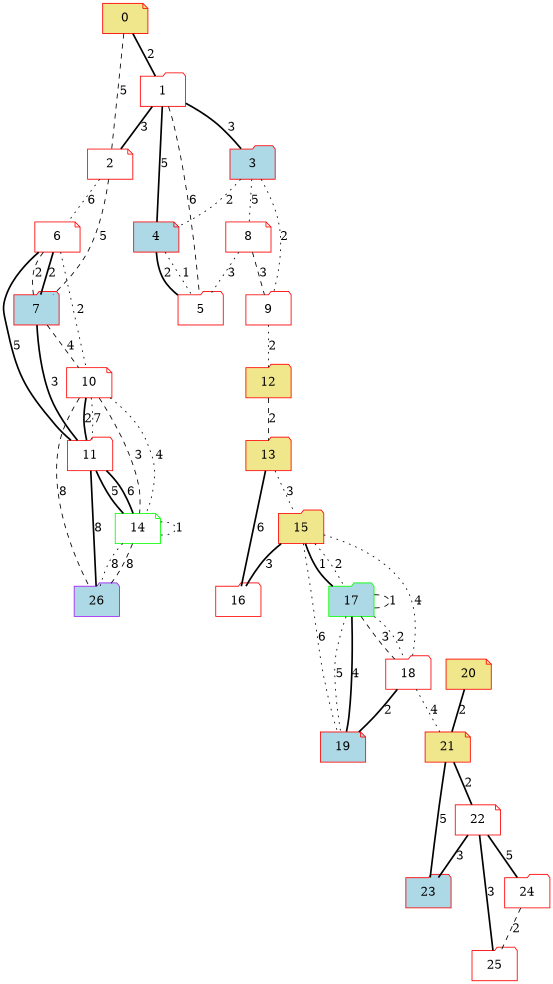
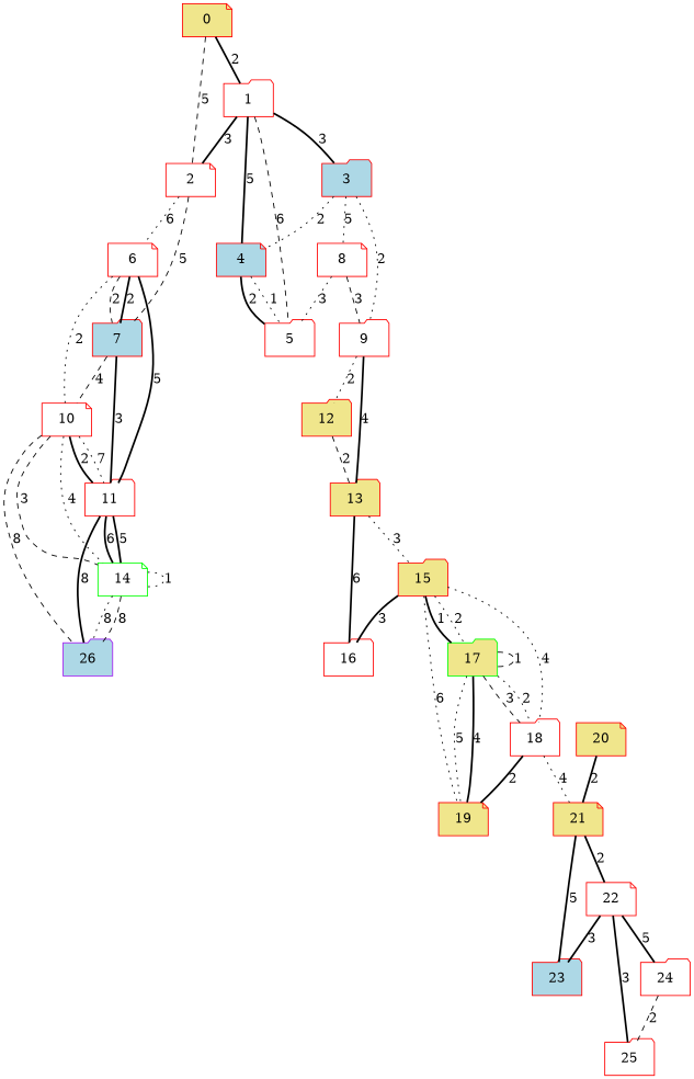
  graph {
    fontname="DejaVu Serif"
    node [color=red fillcolor=white fontname="DejaVu Serif" shape=folder style=filled weight=1]
    edge [fontname="DejaVu Serif" style=bold]
    0 [fillcolor=khaki shape=note]
    1
    2 [shape=note]
    3 [fillcolor=lightblue]
    4 [fillcolor=lightblue shape=note]
    5
    6 [shape=note]
    7 [fillcolor=lightblue]
    8 [shape=note]
    9
    10 [shape=note]
    11
    12 [fillcolor=khaki]
    13 [fillcolor=khaki]
    14 [color=green shape=note weight=2]
    26 [color=purple fillcolor=lightblue weight=4]
    15 [fillcolor=khaki]
    16
-   17 [color=green fillcolor=lightblue weight=2]
+   17 [color=green fillcolor=khaki weight=2]
    18
-   19 [fillcolor=lightblue shape=note]
+   19 [fillcolor=khaki shape=note]
    21 [fillcolor=khaki shape=note]
    20 [fillcolor=khaki shape=note]
    22 [shape=note]
    23 [fillcolor=lightblue]
    24
    25
    0 -- 1 [label=2]
    0 -- 2 [label=5 style=dashed]
    1 -- 2 [label=3]
    1 -- 3 [label=3]
    1 -- 4 [label=5]
    1 -- 5 [label=6 style=dashed]
    2 -- 6 [label=6 style=dotted]
    2 -- 7 [label=5 style=dashed]
    3 -- 4 [label=2 style=dotted]
    3 -- 8 [label=5 style=dotted]
    3 -- 9 [label=2 style=dotted]
    4 -- 5 [label=1 style=dotted]
    4 -- 5 [label=2]
    6 -- 7 [label=2]
    6 -- 7 [label=2 style=dashed]
    6 -- 10 [label=2 style=dotted]
    6 -- 11 [label=5]
    7 -- 10 [label=4 style=dashed]
    7 -- 11 [label=3]
    8 -- 5 [label=3 style=dotted]
    8 -- 9 [label=3 style=dashed]
    9 -- 12 [label=2 style=dotted]
+   9 -- 13 [label=4]
    10 -- 11 [label=2]
    10 -- 11 [label=7 style=dotted]
    10 -- 14 [label=3 style=dashed]
    10 -- 14 [label=4 style=dotted]
    10 -- 26 [label=8 style=dashed]
    11 -- 14 [label=5]
    11 -- 14 [label=6]
    11 -- 26 [label=8]
    12 -- 13 [label=2 style=dashed]
    13 -- 15 [label=3 style=dotted]
    13 -- 16 [label=6]
    14 -- 14 [label=1 style=dotted]
    14 -- 26 [label=8 style=dotted]
    14 -- 26 [label=8 style=dashed]
    15 -- 16 [label=3]
    15 -- 17 [label=1]
    15 -- 17 [label=2 style=dotted]
    15 -- 18 [label=4 style=dotted]
    15 -- 19 [label=6 style=dotted]
    17 -- 17 [label=1 style=dashed]
    17 -- 18 [label=3 style=dashed]
    17 -- 18 [label=2 style=dotted]
    17 -- 19 [label=5 style=dotted]
    17 -- 19 [label=4]
    18 -- 19 [label=2]
    18 -- 21 [label=4 style=dotted]
    21 -- 22 [label=2]
    21 -- 23 [label=5]
    20 -- 21 [label=2]
    22 -- 23 [label=3]
    22 -- 24 [label=5]
    22 -- 25 [label=3]
    24 -- 25 [label=2 style=dashed]
  }
